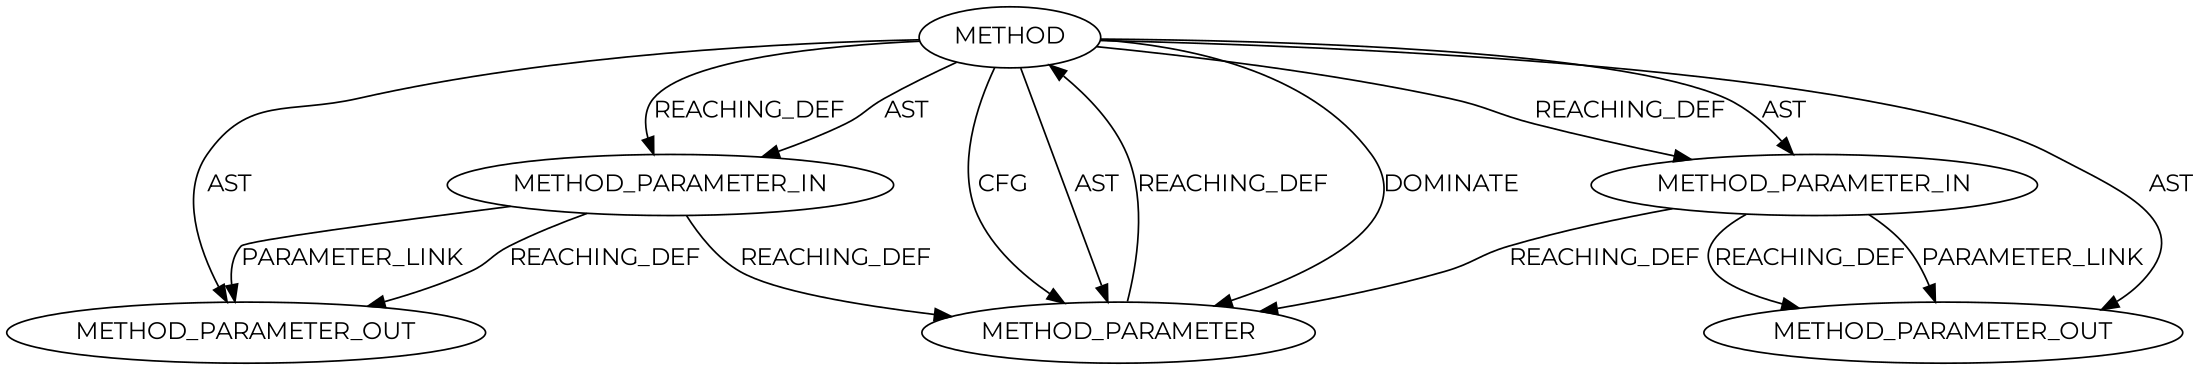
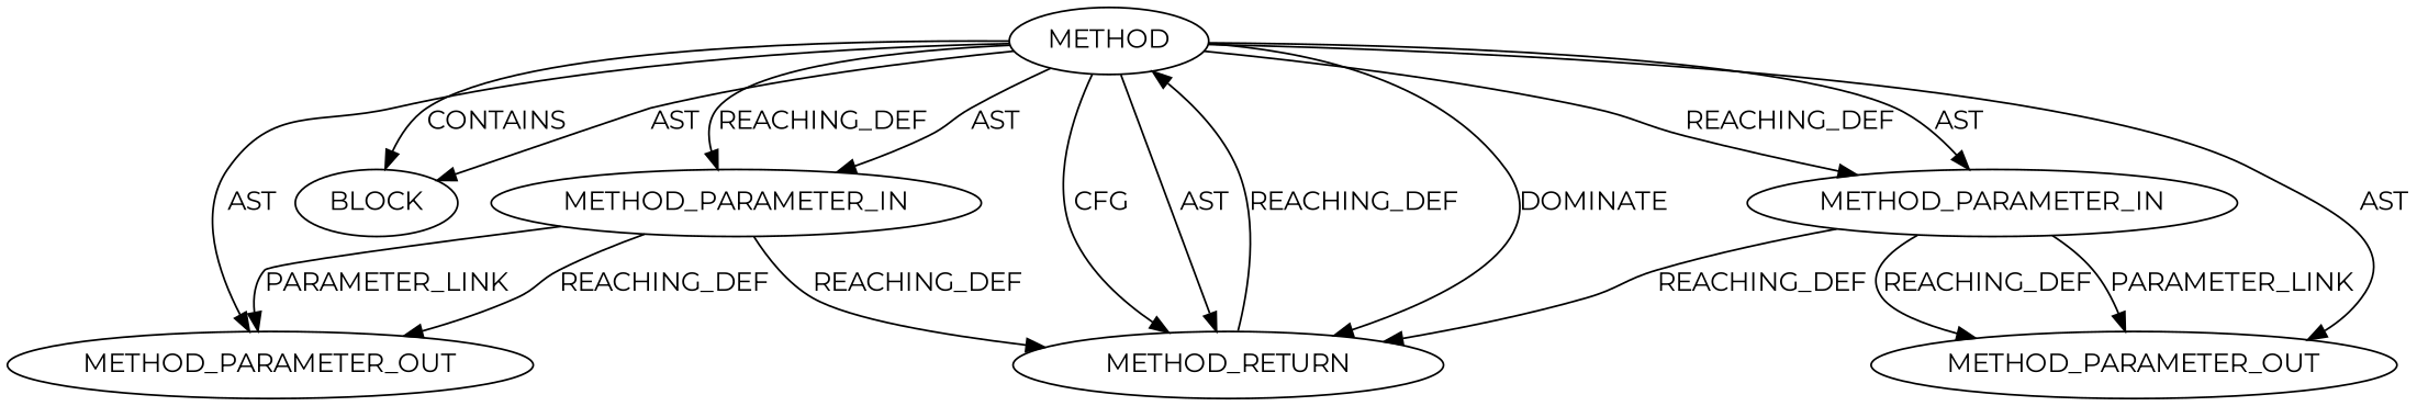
  digraph {
    fontname=Montserrat
    node [CODE="<empty>" ORDER=2 fontname=Montserrat EVALUATION_STRATEGY=BY_VALUE IS_VARIADIC=false TYPE_FULL_NAME=ANY]
    edge [fontname=Montserrat]
    n1 [AST_PARENT_FULL_NAME="<global>" AST_PARENT_TYPE=NAMESPACE_BLOCK FILENAME="<empty>" FULL_NAME=sk_msg_free IS_EXTERNAL=true NAME=sk_msg_free ORDER=0 label=METHOD EVALUATION_STRATEGY="" IS_VARIADIC="" TYPE_FULL_NAME=""]
    n2 [CODE=p2 INDEX=2 NAME=p2 label=METHOD_PARAMETER_IN]
-   n4 [CODE=RET label=METHOD_PARAMETER IS_VARIADIC=""]
+   n3 [ARGUMENT_INDEX=1 ORDER=1 label=BLOCK EVALUATION_STRATEGY="" IS_VARIADIC=""]
+   n4 [CODE=RET label=METHOD_RETURN IS_VARIADIC=""]
    n5 [CODE=p1 INDEX=1 NAME=p1 ORDER=1 label=METHOD_PARAMETER_IN]
    n6 [CODE=p2 INDEX=2 NAME=p2 label=METHOD_PARAMETER_OUT]
    n7 [CODE=p1 INDEX=1 NAME=p1 ORDER=1 label=METHOD_PARAMETER_OUT]
    n1 -> n2 [label=REACHING_DEF]
    n1 -> n2 [label=AST]
+   n1 -> n3 [label=CONTAINS]
+   n1 -> n3 [label=AST]
    n1 -> n4 [label=CFG]
    n1 -> n4 [label=AST]
    n1 -> n4 [label=DOMINATE]
    n1 -> n5 [label=REACHING_DEF]
    n1 -> n5 [label=AST]
    n1 -> n6 [label=AST]
    n1 -> n7 [label=AST]
    n2 -> n4 [VARIABLE=p2 label=REACHING_DEF]
    n2 -> n6 [VARIABLE=p2 label=REACHING_DEF]
    n2 -> n6 [label=PARAMETER_LINK]
    n4 -> n1 [label=REACHING_DEF]
    n5 -> n4 [VARIABLE=p1 label=REACHING_DEF]
    n5 -> n7 [VARIABLE=p1 label=REACHING_DEF]
    n5 -> n7 [label=PARAMETER_LINK]
  }
